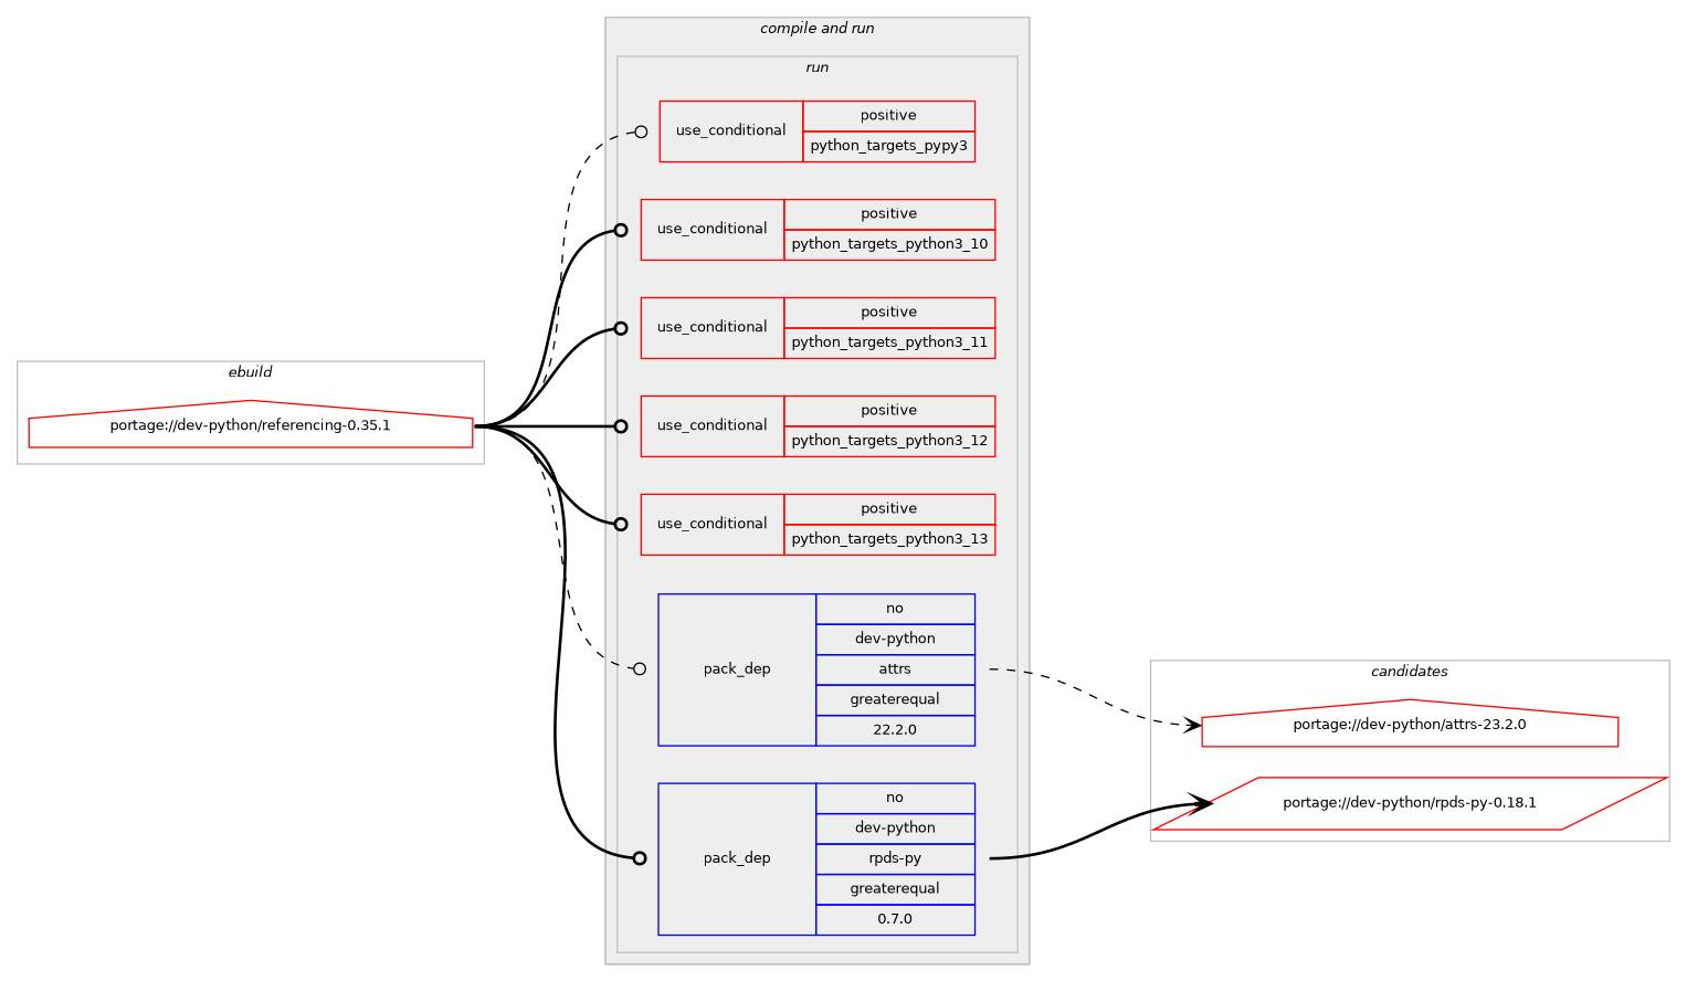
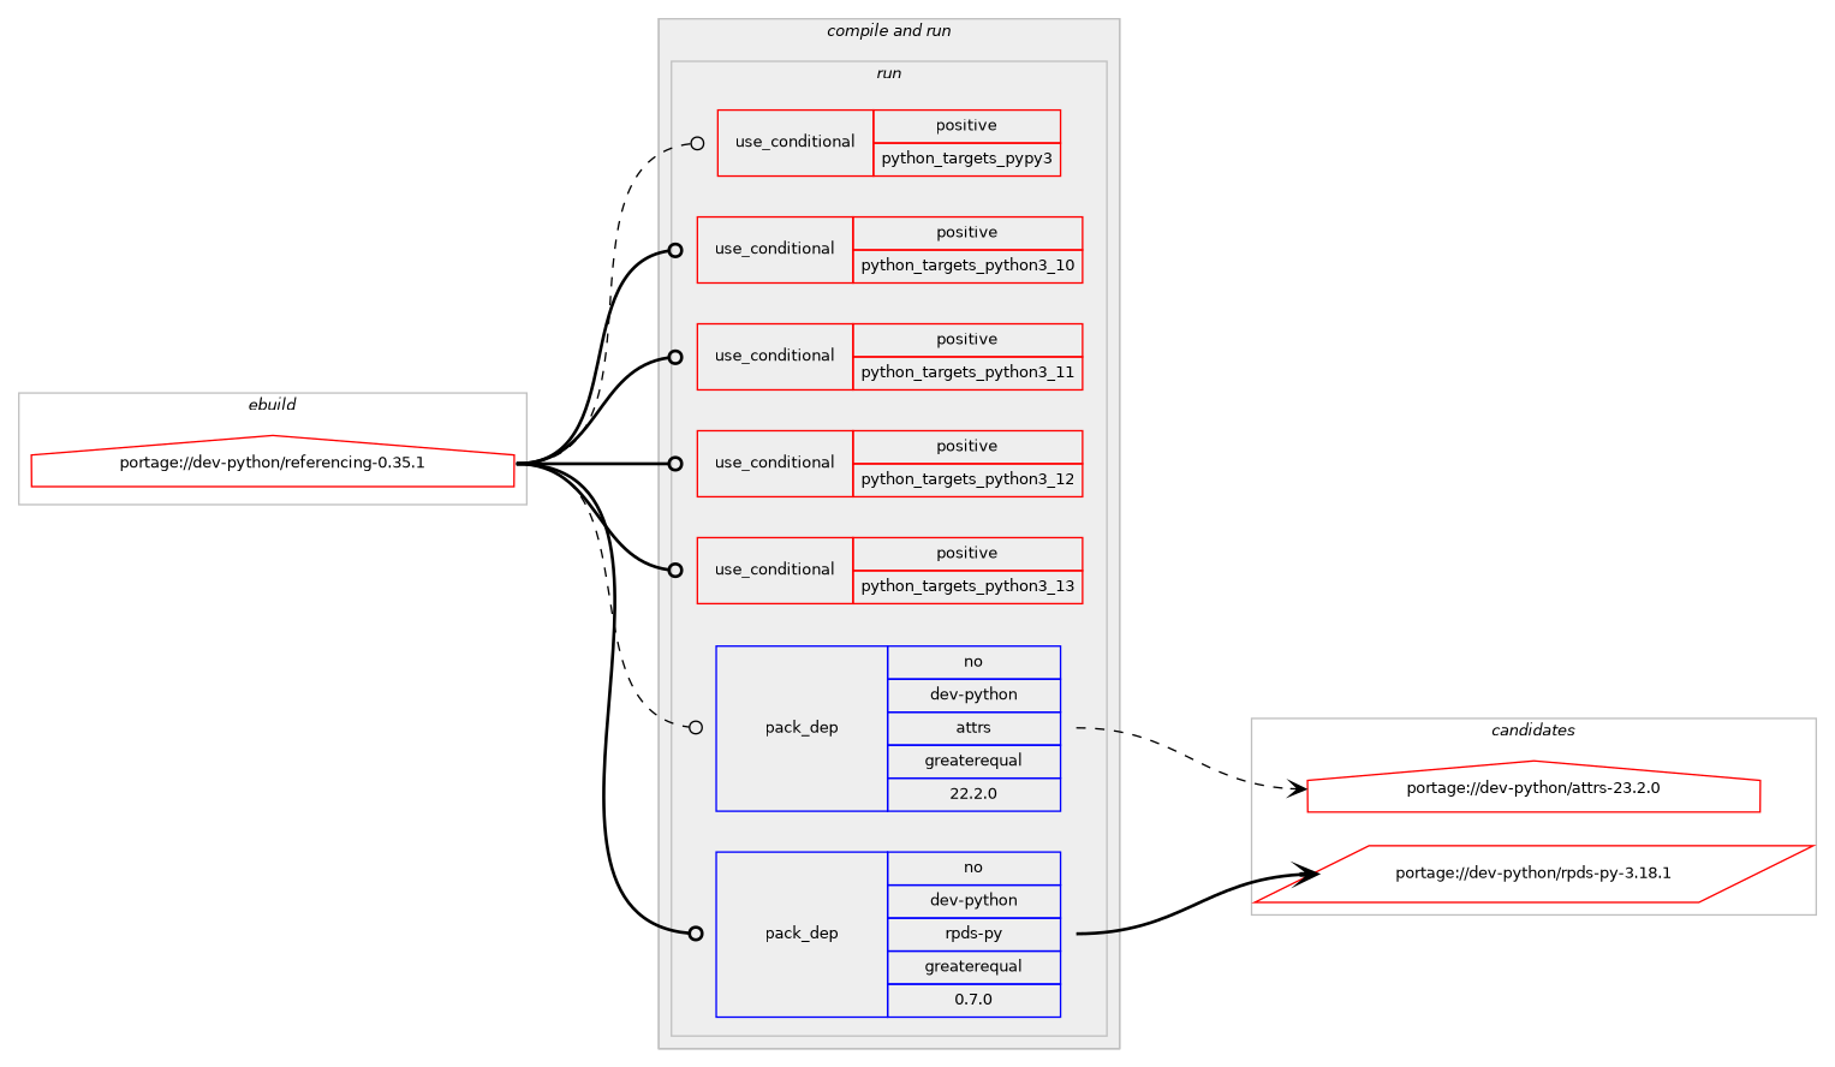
  digraph {
    compound=true
    concentrate=true
    fontname=Helvetica
    fontsize=10
    newrank=true
    rankdir=LR
    ranksep=1.5
    node [color=red fontname=Helvetica fontsize=10 shape=none]
    edge [arrowhead=odot headport=w style=bold tailport=e weight=20]
    n1 [label="portage://dev-python/referencing-0.35.1" width=4 shape=house]
    n2 [label=<<TABLE BORDER="0" CELLBORDER="1" CELLSPACING="0" CELLPADDING="4"><TR><TD ROWSPAN="3" CELLPADDING="10">use_conditional</TD></TR><TR><TD>positive</TD></TR><TR><TD>python_targets_pypy3</TD></TR></TABLE>>]
    n3 [label=<<TABLE BORDER="0" CELLBORDER="1" CELLSPACING="0" CELLPADDING="4"><TR><TD ROWSPAN="3" CELLPADDING="10">use_conditional</TD></TR><TR><TD>positive</TD></TR><TR><TD>python_targets_python3_10</TD></TR></TABLE>>]
    n4 [label=<<TABLE BORDER="0" CELLBORDER="1" CELLSPACING="0" CELLPADDING="4"><TR><TD ROWSPAN="3" CELLPADDING="10">use_conditional</TD></TR><TR><TD>positive</TD></TR><TR><TD>python_targets_python3_11</TD></TR></TABLE>>]
    n5 [label=<<TABLE BORDER="0" CELLBORDER="1" CELLSPACING="0" CELLPADDING="4"><TR><TD ROWSPAN="3" CELLPADDING="10">use_conditional</TD></TR><TR><TD>positive</TD></TR><TR><TD>python_targets_python3_12</TD></TR></TABLE>>]
    n6 [label=<<TABLE BORDER="0" CELLBORDER="1" CELLSPACING="0" CELLPADDING="4"><TR><TD ROWSPAN="3" CELLPADDING="10">use_conditional</TD></TR><TR><TD>positive</TD></TR><TR><TD>python_targets_python3_13</TD></TR></TABLE>>]
    n7 [color=blue label=<<TABLE BORDER="0" CELLBORDER="1" CELLSPACING="0" CELLPADDING="4" WIDTH="220"><TR><TD ROWSPAN="6" CELLPADDING="30">pack_dep</TD></TR><TR><TD WIDTH="110">no</TD></TR><TR><TD>dev-python</TD></TR><TR><TD>attrs</TD></TR><TR><TD>greaterequal</TD></TR><TR><TD>22.2.0</TD></TR></TABLE>>]
    n8 [color=blue label=<<TABLE BORDER="0" CELLBORDER="1" CELLSPACING="0" CELLPADDING="4" WIDTH="220"><TR><TD ROWSPAN="6" CELLPADDING="30">pack_dep</TD></TR><TR><TD WIDTH="110">no</TD></TR><TR><TD>dev-python</TD></TR><TR><TD>rpds-py</TD></TR><TR><TD>greaterequal</TD></TR><TR><TD>0.7.0</TD></TR></TABLE>>]
    n9 [label="portage://dev-python/attrs-23.2.0" width=4 shape=house]
-   n10 [label="portage://dev-python/rpds-py-0.18.1" width=4 shape=parallelogram]
+   n10 [label="portage://dev-python/rpds-py-3.18.1" width=4 shape=parallelogram]
    subgraph cluster_1 {
      color=gray
      label=<<i>ebuild</i>>
      rank=same
      n1
    }
    subgraph cluster_2 {
      color=gray
      label=<<i>dependencies</i>>
      subgraph cluster_3 {
        color=gray
        fillcolor="#eeeeee"
        label=<<i>compile</i>>
        style=filled
      }
      subgraph cluster_4 {
        color=gray
        fillcolor="#eeeeee"
        label=<<i>compile and run</i>>
        style=filled
      }
      subgraph cluster_5 {
        color=gray
        fillcolor="#eeeeee"
        label=<<i>run</i>>
        style=filled
        subgraph sub_6 {
          color=gray
          fillcolor="#eeeeee"
          label=<<i>run</i>>
          style=filled
          n2
        }
        subgraph sub_7 {
          color=gray
          fillcolor="#eeeeee"
          label=<<i>run</i>>
          style=filled
          n3
        }
        subgraph sub_8 {
          color=gray
          fillcolor="#eeeeee"
          label=<<i>run</i>>
          style=filled
          n4
        }
        subgraph sub_9 {
          color=gray
          fillcolor="#eeeeee"
          label=<<i>run</i>>
          style=filled
          n5
        }
        subgraph sub_10 {
          color=gray
          fillcolor="#eeeeee"
          label=<<i>run</i>>
          style=filled
          n6
        }
        subgraph sub_11 {
          color=gray
          fillcolor="#eeeeee"
          label=<<i>run</i>>
          style=filled
          n7
        }
        subgraph sub_12 {
          color=gray
          fillcolor="#eeeeee"
          label=<<i>run</i>>
          style=filled
          n8
        }
      }
    }
    subgraph cluster_13 {
      color=gray
      label=<<i>candidates</i>>
      rank=same
      subgraph sub_14 {
        color=black
        label=<<i>candidates</i>>
        nodesep=1
        rank=same
        n9
      }
      subgraph sub_15 {
        color=black
        label=<<i>candidates</i>>
        nodesep=1
        rank=same
        n10
      }
    }
    n1 -> n2 [style=dashed]
    n1 -> n3
    n1 -> n4
    n1 -> n5
    n1 -> n6
    n1 -> n7 [style=dashed]
    n1 -> n8
    n7 -> n9 [arrowhead=vee style=dashed weight=100]
    n8 -> n10 [arrowhead=vee weight=100]
  }
